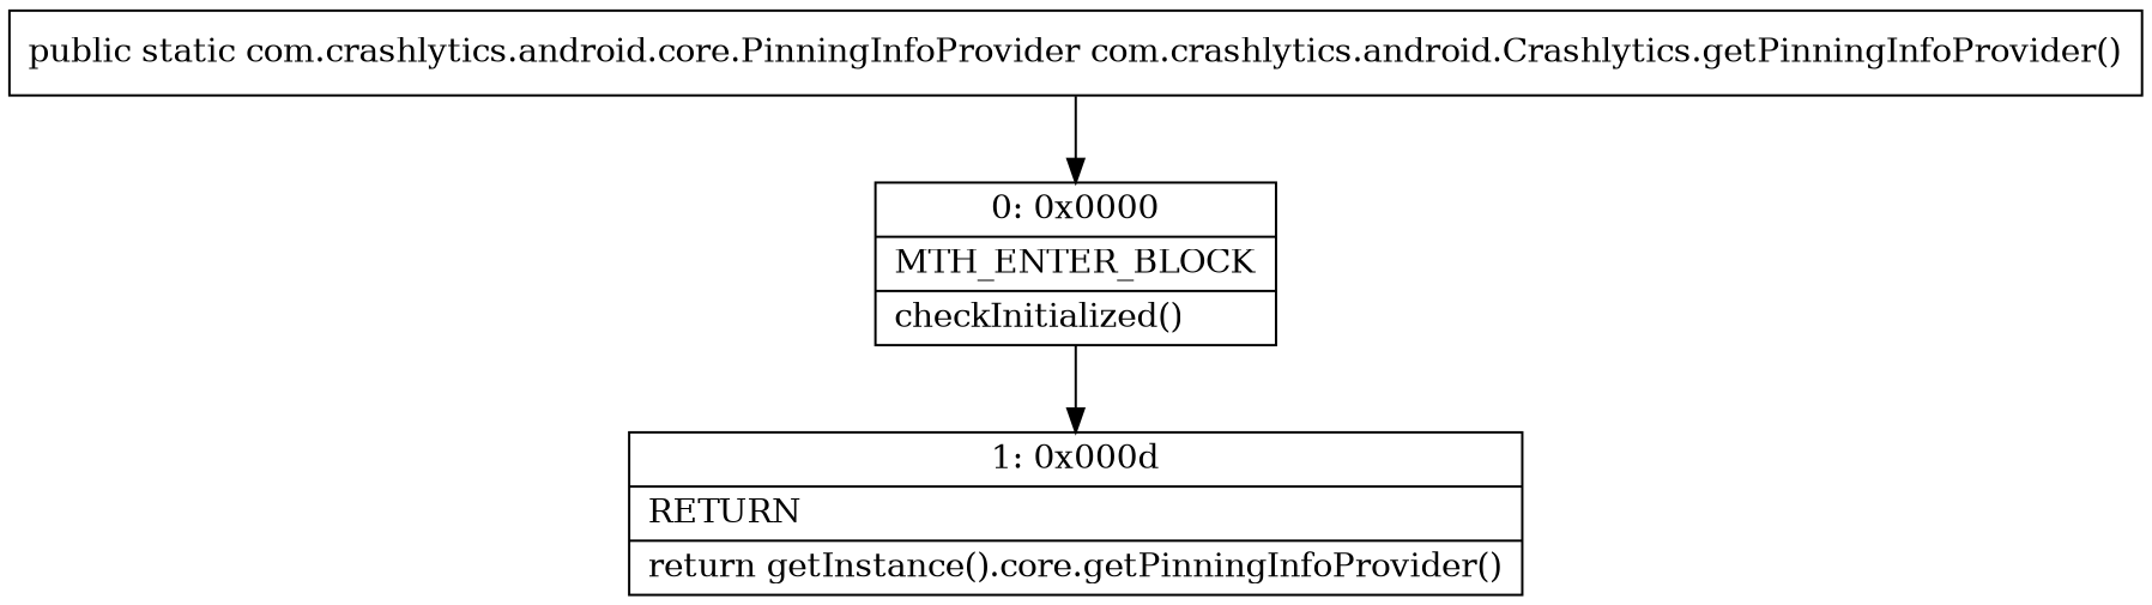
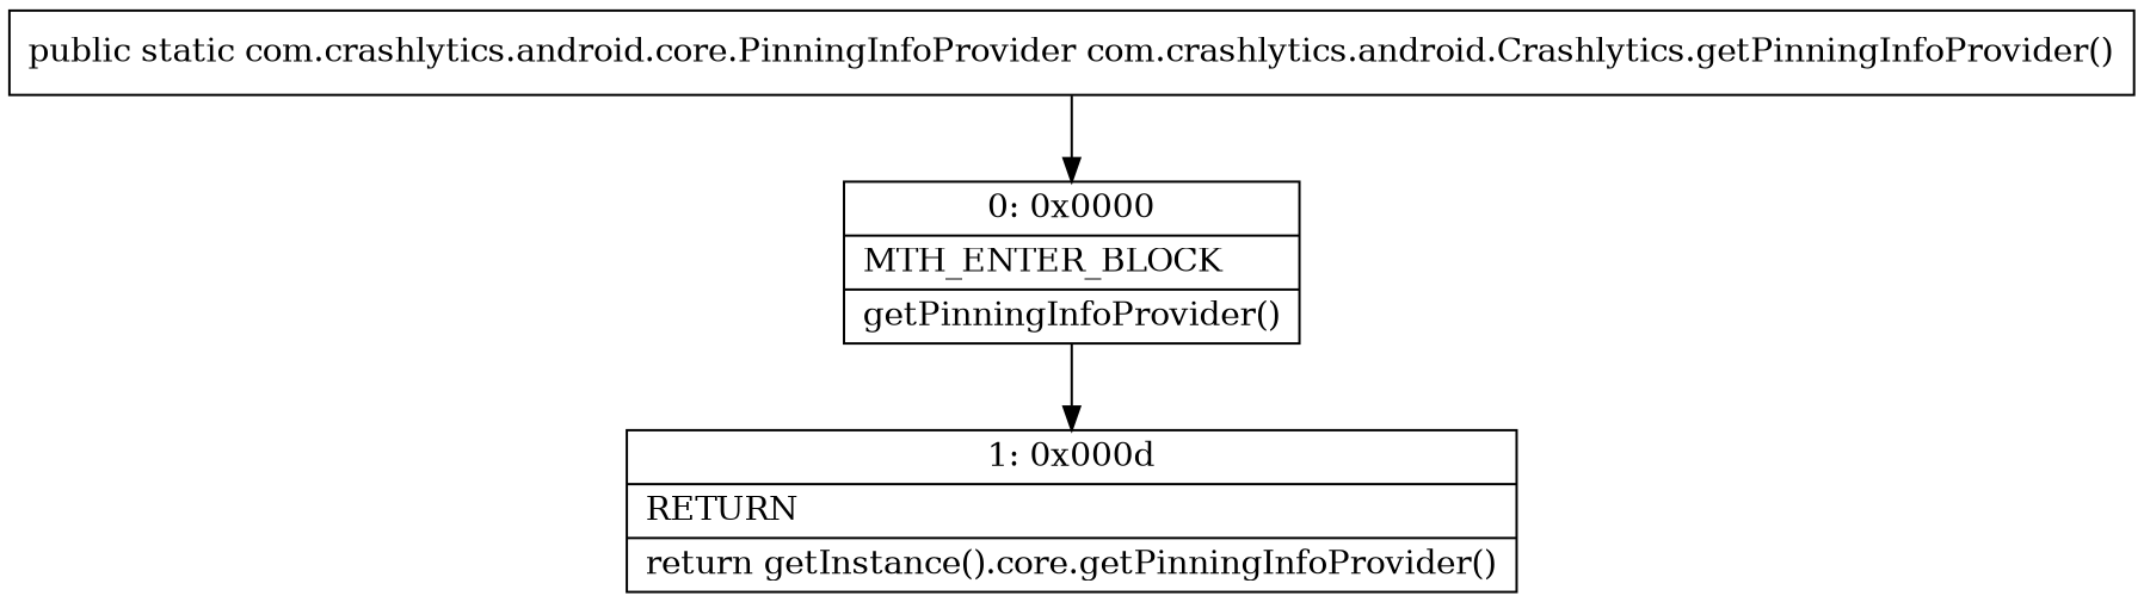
  digraph {
    node [shape=record]
-   n1 [label="{0\:\ 0x0000|MTH_ENTER_BLOCK\l|checkInitialized()\l}"]
+   n1 [label="{0\:\ 0x0000|MTH_ENTER_BLOCK\l|getPinningInfoProvider()\l}"]
    n2 [label="{1\:\ 0x000d|RETURN\l|return getInstance().core.getPinningInfoProvider()\l}"]
    n3 [label="{public static com.crashlytics.android.core.PinningInfoProvider com.crashlytics.android.Crashlytics.getPinningInfoProvider() }"]
    n1 -> n2
    n3 -> n1
  }
